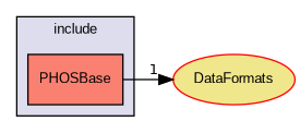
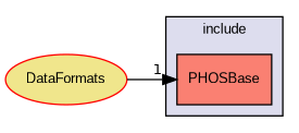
  digraph {
    compound=true
    rankdir=LR
    fontname="Liberation Sans"
    node [fontname="Liberation Sans" fontsize=10 style=filled]
    n1 [fillcolor=salmon label=PHOSBase pencolor=black shape=box]
    n2 [color=red label=DataFormats shape=ellipse fillcolor=khaki]
    subgraph cluster_1 {
      bgcolor="#ddddee"
      fontsize=10
      label=include
      pencolor=black
      n1
    }
-   n1 -> n2 [headlabel=1 labeldistance=1.5 labelfontname=Helvetica labelfontsize=10 fontname="Liberation Sans"]
+   n2 -> n1 [headlabel=1 labeldistance=1.5 labelfontname=Helvetica labelfontsize=10 fontname="Liberation Sans"]
  }
